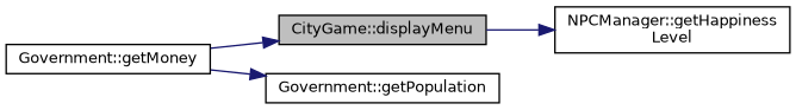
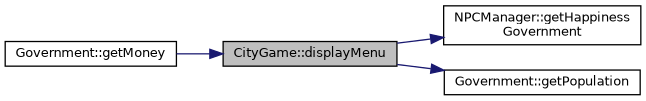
  digraph {
    rankdir=LR
    node [color=black fillcolor=white fontname=Helvetica fontsize=10 shape=record style=filled]
    edge [color=midnightblue fontname=Helvetica fontsize=10 labelfontname=Helvetica labelfontsize=10 style=solid]
    n1 [fillcolor=grey75 fontcolor=black height=0.2 label="CityGame::displayMenu" width=0.4]
-   n2 [height=0.2 label="NPCManager::getHappiness\lLevel" width=0.4]
+   n2 [height=0.2 label="NPCManager::getHappiness\lGovernment" width=0.4]
    n3 [height=0.2 label="Government::getPopulation" width=0.4]
    n4 [height=0.2 label="Government::getMoney" width=0.4]
    n1 -> n2
-   n4 -> n3
+   n1 -> n3
    n4 -> n1
  }
